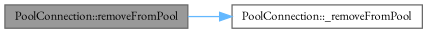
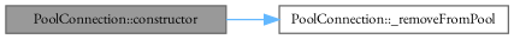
  digraph {
    rankdir=LR
    fontname="EB Garamond"
    node [fontname="EB Garamond" fontsize=10 shape=box style=filled]
-   n1 [color=gray40 fillcolor=grey60 fontcolor=black height=0.2 label="PoolConnection::removeFromPool" width=0.4]
+   n1 [color=gray40 fillcolor=grey60 fontcolor=black height=0.2 label="PoolConnection::constructor" width=0.4]
    n2 [color=grey40 fillcolor=white height=0.2 label="PoolConnection::_removeFromPool" width=0.4]
    n1 -> n2 [color=steelblue1 fontname="EB Garamond" fontsize=10 labelfontname=Helvetica labelfontsize=10 style=solid]
  }
